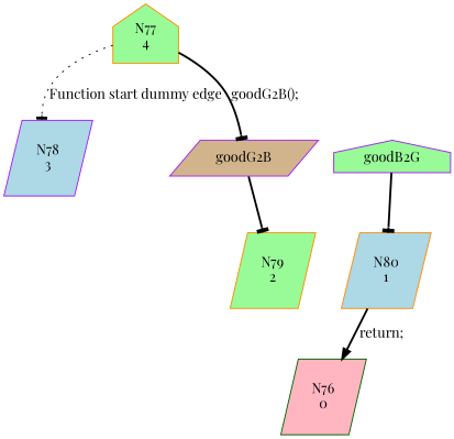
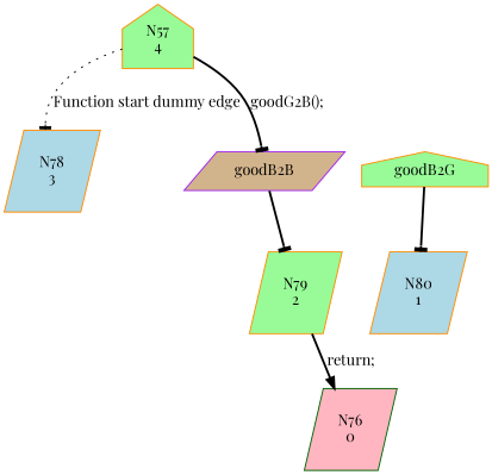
  digraph {
    fontname="Playfair Display"
    node [color=darkorange fillcolor=palegreen fontname="Playfair Display" shape=parallelogram style=filled]
    edge [arrowhead=tee fontname="Playfair Display" style=bold]
-   n1 [color=purple fillcolor=lightblue label="N78\n3"]
-   n2 [color=purple fillcolor=tan label=goodG2B]
+   n1 [fillcolor=lightblue label="N78\n3"]
+   n2 [color=purple fillcolor=tan label=goodB2B]
    n3 [label="N79\n2"]
-   n4 [color=purple label=goodB2G shape=house]
+   n4 [label=goodB2G shape=house]
    n5 [fillcolor=lightblue label="N80\n1"]
    n6 [color=darkgreen fillcolor=lightpink label="N76\n0"]
-   n7 [label="N77\n4" shape=house]
+   n7 [label="N57\n4" shape=house]
    n2 -> n3
    n4 -> n5
-   n5 -> n6 [arrowhead=normal label="return;"]
+   n3 -> n6 [arrowhead=normal label="return;"]
    n7 -> n1 [label="Function start dummy edge" style=dotted]
    n7 -> n2 [label="goodG2B();"]
  }
